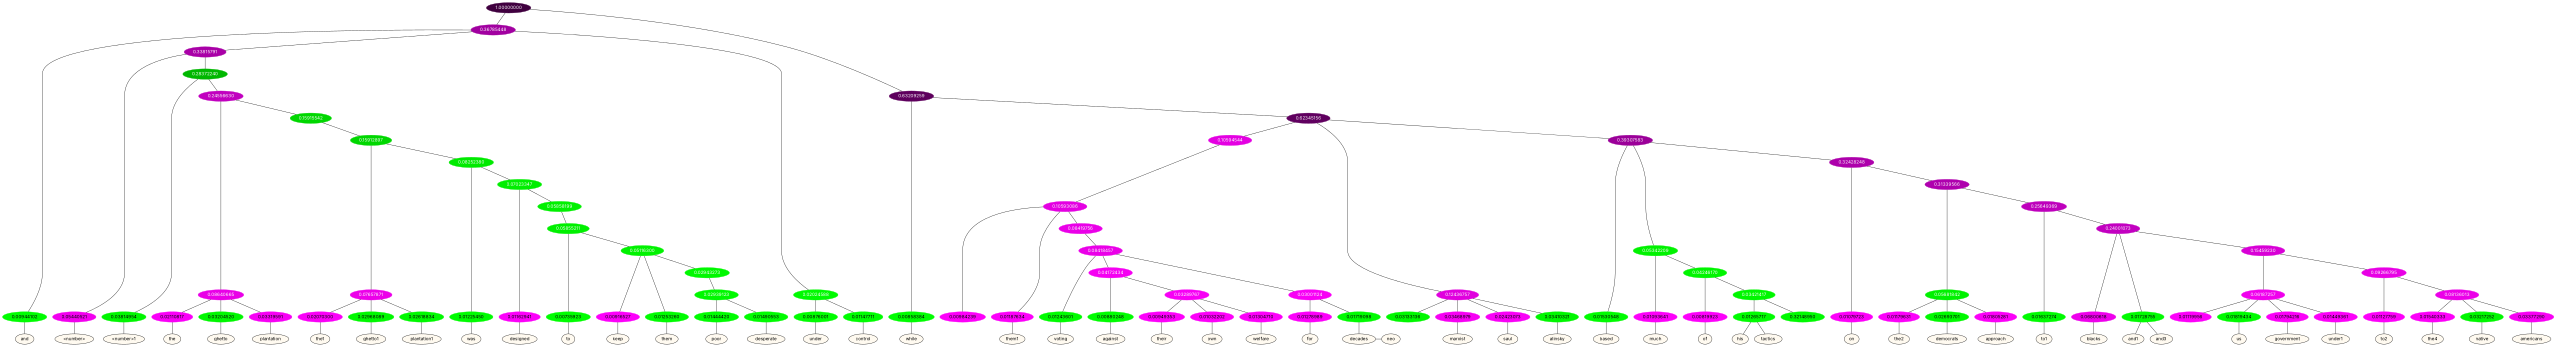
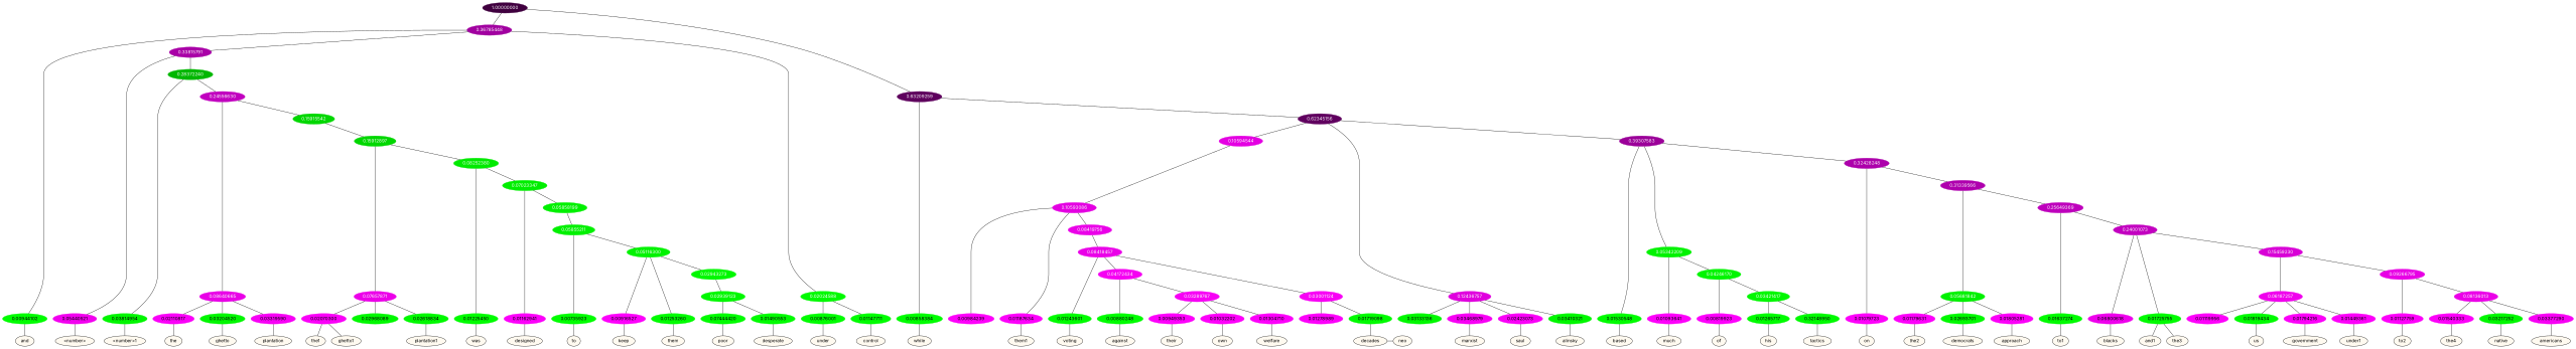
  graph {
    fontname=Inter
    node [color=black fontname=Inter format=png nodesep=0.001 ordering=out overlap_scaling=0.01 ranksep=0.001 style=filled fontcolor=black]
    edge [fontname=Inter]
    n1 [fillcolor=floralwhite height=0.15 label="\<number\>" style="filled,solid" width=0.15 fontcolor=""]
    n2 [fillcolor=floralwhite height=0.15 label="\<number\>1" style="filled,solid" width=0.15 fontcolor=""]
    n3 [fillcolor=floralwhite height=0.15 label=the style="filled,solid" width=0.15 fontcolor=""]
    n4 [fillcolor=floralwhite height=0.15 label=ghetto style="filled,solid" width=0.15 fontcolor=""]
    n5 [fillcolor=floralwhite height=0.15 label=plantation style="filled,solid" width=0.15 fontcolor=""]
    n6 [fillcolor=floralwhite height=0.15 label=the1 style="filled,solid" width=0.15 fontcolor=""]
    n7 [fillcolor=floralwhite height=0.15 label=ghetto1 style="filled,solid" width=0.15 fontcolor=""]
    n8 [fillcolor=floralwhite height=0.15 label=plantation1 style="filled,solid" width=0.15 fontcolor=""]
    n9 [fillcolor=floralwhite height=0.15 label=was style="filled,solid" width=0.15 fontcolor=""]
    n10 [fillcolor=floralwhite height=0.15 label=designed style="filled,solid" width=0.15 fontcolor=""]
    n11 [fillcolor=floralwhite height=0.15 label=to style="filled,solid" width=0.15 fontcolor=""]
    n12 [fillcolor=floralwhite height=0.15 label=keep style="filled,solid" width=0.15 fontcolor=""]
    n13 [fillcolor=floralwhite height=0.15 label=them style="filled,solid" width=0.15 fontcolor=""]
    n14 [fillcolor=floralwhite height=0.15 label=poor style="filled,solid" width=0.15 fontcolor=""]
    n15 [fillcolor=floralwhite height=0.15 label=desperate style="filled,solid" width=0.15 fontcolor=""]
    n16 [fillcolor=floralwhite height=0.15 label=and style="filled,solid" width=0.15 fontcolor=""]
    n17 [fillcolor=floralwhite height=0.15 label=under style="filled,solid" width=0.15 fontcolor=""]
    n18 [fillcolor=floralwhite height=0.15 label=control style="filled,solid" width=0.15 fontcolor=""]
    n19 [fillcolor=floralwhite height=0.15 label=while style="filled,solid" width=0.15 fontcolor=""]
    n20 [fillcolor=floralwhite height=0.15 label=them1 style="filled,solid" width=0.15 fontcolor=""]
    n21 [fillcolor=floralwhite height=0.15 label=voting style="filled,solid" width=0.15 fontcolor=""]
    n22 [fillcolor=floralwhite height=0.15 label=against style="filled,solid" width=0.15 fontcolor=""]
    n23 [fillcolor=floralwhite height=0.15 label=their style="filled,solid" width=0.15 fontcolor=""]
    n24 [fillcolor=floralwhite height=0.15 label=own style="filled,solid" width=0.15 fontcolor=""]
    n25 [fillcolor=floralwhite height=0.15 label=welfare style="filled,solid" width=0.15 fontcolor=""]
-   n26 [fillcolor=floralwhite height=0.15 label=for style="filled,solid" width=0.15 fontcolor=""]
    n27 [fillcolor=floralwhite height=0.15 label=decades style="filled,solid" width=0.15 fontcolor=""]
    n28 [fillcolor=floralwhite height=0.15 label=neo style="filled,solid" width=0.15 fontcolor=""]
    n29 [fillcolor=floralwhite height=0.15 label=marxist style="filled,solid" width=0.15 fontcolor=""]
    n30 [fillcolor=floralwhite height=0.15 label=saul style="filled,solid" width=0.15 fontcolor=""]
    n31 [fillcolor=floralwhite height=0.15 label=alinsky style="filled,solid" width=0.15 fontcolor=""]
    n32 [fillcolor=floralwhite height=0.15 label=based style="filled,solid" width=0.15 fontcolor=""]
    n33 [fillcolor=floralwhite height=0.15 label=much style="filled,solid" width=0.15 fontcolor=""]
    n34 [fillcolor=floralwhite height=0.15 label=of style="filled,solid" width=0.15 fontcolor=""]
    n35 [fillcolor=floralwhite height=0.15 label=his style="filled,solid" width=0.15 fontcolor=""]
    n36 [fillcolor=floralwhite height=0.15 label=tactics style="filled,solid" width=0.15 fontcolor=""]
    n37 [fillcolor=floralwhite height=0.15 label=on style="filled,solid" width=0.15 fontcolor=""]
    n38 [fillcolor=floralwhite height=0.15 label=the2 style="filled,solid" width=0.15 fontcolor=""]
    n39 [fillcolor=floralwhite height=0.15 label=democrats style="filled,solid" width=0.15 fontcolor=""]
    n40 [fillcolor=floralwhite height=0.15 label=approach style="filled,solid" width=0.15 fontcolor=""]
    n41 [fillcolor=floralwhite height=0.15 label=to1 style="filled,solid" width=0.15 fontcolor=""]
    n42 [fillcolor=floralwhite height=0.15 label=blacks style="filled,solid" width=0.15 fontcolor=""]
    n43 [fillcolor=floralwhite height=0.15 label=and1 style="filled,solid" width=0.15 fontcolor=""]
-   n44 [fillcolor=floralwhite height=0.15 label=and3 style="filled,solid" width=0.15 fontcolor=""]
+   n44 [fillcolor=floralwhite height=0.15 label=the3 style="filled,solid" width=0.15 fontcolor=""]
    n45 [fillcolor=floralwhite height=0.15 label=us style="filled,solid" width=0.15 fontcolor=""]
    n46 [fillcolor=floralwhite height=0.15 label=government style="filled,solid" width=0.15 fontcolor=""]
    n47 [fillcolor=floralwhite height=0.15 label=under1 style="filled,solid" width=0.15 fontcolor=""]
    n48 [fillcolor=floralwhite height=0.15 label=to2 style="filled,solid" width=0.15 fontcolor=""]
    n49 [fillcolor=floralwhite height=0.15 label=the4 style="filled,solid" width=0.15 fontcolor=""]
    n50 [fillcolor=floralwhite height=0.15 label=native style="filled,solid" width=0.15 fontcolor=""]
    n51 [fillcolor=floralwhite height=0.15 label=americans style="filled,solid" width=0.15 fontcolor=""]
    n52 [color="0.835 1.000 0.946" height=0.15 label=0.05440521 width=0.15]
    n53 [color="0.334 1.000 0.962" height=0.15 label=0.03814954 width=0.15]
    n54 [color="0.835 1.000 0.979" height=0.15 label=0.02110817 width=0.15]
    n55 [color="0.334 1.000 0.968" height=0.15 label=0.03204520 width=0.15]
-   n56 [color="0.835 1.000 0.967" height=0.15 label=0.03319591 width=0.15]
+   n56 [color="0.835 1.000 0.967" height=0.15 label=0.03319590 width=0.15]
    n57 [color="0.835 1.000 0.979" height=0.15 label=0.02070300 width=0.15]
    n58 [color="0.334 1.000 0.970" height=0.15 label=0.02968089 width=0.15]
    n59 [color="0.334 1.000 0.974" height=0.15 label=0.02618834 width=0.15]
    n60 [color="0.334 1.000 0.988" height=0.15 label=0.01225450 width=0.15]
    n61 [color="0.835 1.000 0.988" height=0.15 label=0.01162941 width=0.15]
    n62 [color="0.334 1.000 0.993" height=0.15 label=0.00735923 width=0.15]
    n63 [color="0.835 1.000 0.991" height=0.15 label=0.00916527 width=0.15]
    n64 [color="0.334 1.000 0.987" height=0.15 label=0.01253260 width=0.15]
-   n65 [color="0.334 1.000 0.986" height=0.15 label=0.01444420 width=0.15]
+   n65 [color="0.334 1.000 0.986" height=0.15 label=0.07444420 width=0.15]
    n66 [color="0.334 1.000 0.985" height=0.15 label=0.01490553 width=0.15]
    n67 [color="0.334 1.000 0.991" height=0.15 label=0.00944102 width=0.15]
    n68 [color="0.334 1.000 0.991" height=0.15 label=0.00876001 width=0.15]
    n69 [color="0.334 1.000 0.989" height=0.15 label=0.01147711 width=0.15]
    n70 [color="0.334 1.000 0.991" height=0.15 label=0.00858384 width=0.15]
    n71 [color="0.835 1.000 0.990" height=0.15 label=0.00984239 width=0.15]
    n72 [color="0.835 1.000 0.988" height=0.15 label=0.01187634 width=0.15]
    n73 [color="0.334 1.000 0.988" height=0.15 label=0.01243601 width=0.15]
    n74 [color="0.334 1.000 0.991" height=0.15 label=0.00880248 width=0.15]
    n75 [color="0.835 1.000 0.991" height=0.15 label=0.00949353 width=0.15]
    n76 [color="0.835 1.000 0.990" height=0.15 label=0.01032202 width=0.15]
    n77 [color="0.835 1.000 0.987" height=0.15 label=0.01304710 width=0.15]
    n78 [color="0.835 1.000 0.987" height=0.15 label=0.01278989 width=0.15]
    n79 [color="0.334 1.000 0.983" height=0.15 label=0.01719098 width=0.15]
    n80 [color="0.334 1.000 0.969" height=0.15 label=0.03133136 width=0.15]
    n81 [color="0.835 1.000 0.965" height=0.15 label=0.03468979 width=0.15]
    n82 [color="0.835 1.000 0.976" height=0.15 label=0.02423073 width=0.15]
    n83 [color="0.334 1.000 0.966" height=0.15 label=0.03410321 width=0.15]
    n84 [color="0.334 1.000 0.985" height=0.15 label=0.01530548 width=0.15]
    n85 [color="0.835 1.000 0.989" height=0.15 label=0.01093641 width=0.15]
    n86 [color="0.835 1.000 0.992" height=0.15 label=0.00819923 width=0.15]
    n87 [color="0.334 1.000 0.987" height=0.15 label=0.01265717 width=0.15]
    n88 [color="0.334 1.000 0.979" height=0.15 label=0.32148950 width=0.15]
    n89 [color="0.835 1.000 0.989" height=0.15 label=0.01079723 width=0.15]
    n90 [color="0.835 1.000 0.988" height=0.15 label=0.01179631 width=0.15]
    n91 [color="0.334 1.000 0.973" height=0.15 label=0.02693701 width=0.15]
    n92 [color="0.835 1.000 0.982" height=0.15 label=0.01805281 width=0.15]
    n93 [color="0.334 1.000 0.984" height=0.15 label=0.01637274 width=0.15]
    n94 [color="0.835 1.000 0.932" height=0.15 label=0.06800618 width=0.15]
-   n95 [color="0.334 1.000 0.983" height=0.15 label=0.01728755 width=0.15]
+   n95 [color="0.334 1.000 0.983" height=0.15 label=0.01725755 width=0.15]
    n96 [color="0.835 1.000 0.989" height=0.15 label=0.01119956 width=0.15]
    n97 [color="0.334 1.000 0.982" height=0.15 label=0.01819434 width=0.15]
    n98 [color="0.835 1.000 0.982" height=0.15 label=0.01794216 width=0.15]
    n99 [color="0.835 1.000 0.986" height=0.15 label=0.01449361 width=0.15]
    n100 [color="0.835 1.000 0.989" height=0.15 label=0.01127759 width=0.15]
    n101 [color="0.835 1.000 0.985" height=0.15 label=0.01540333 width=0.15]
    n102 [color="0.334 1.000 0.968" height=0.15 label=0.03217252 width=0.15]
    n103 [color="0.835 1.000 0.966" height=0.15 label=0.03377290 width=0.15]
    n104 [color="0.835 1.000 0.250" fontcolor=grey99 height=0.15 label=1.00000000 width=0.15]
    n105 [color="0.835 1.000 0.632" fontcolor=grey99 height=0.15 label=0.36785448 width=0.15]
    n106 [color="0.835 1.000 0.368" fontcolor=grey99 height=0.15 label=0.63209259 width=0.15]
    n107 [color="0.835 1.000 0.662" fontcolor=grey99 height=0.15 label=0.33815791 width=0.15]
    n108 [color="0.334 1.000 0.980" fontcolor=grey99 height=0.15 label=0.02024588 width=0.15]
    n109 [color="0.835 1.000 0.377" fontcolor=grey99 height=0.15 label=0.62345156 width=0.15]
    n110 [color="0.334 1.000 0.716" fontcolor=grey99 height=0.15 label=0.28372240 width=0.15]
    n111 [color="0.835 1.000 0.894" fontcolor=grey99 height=0.15 label=0.10594544 width=0.15]
    n112 [color="0.835 1.000 0.876" fontcolor=grey99 height=0.15 label=0.12436757 width=0.15]
    n113 [color="0.835 1.000 0.607" fontcolor=grey99 height=0.15 label=0.39307583 width=0.15]
    n114 [color="0.835 1.000 0.754" fontcolor=grey99 height=0.15 label=0.24556630 width=0.15]
    n115 [color="0.835 1.000 0.894" fontcolor=grey99 height=0.15 label=0.10593086 width=0.15]
    n116 [color="0.334 1.000 0.947" fontcolor=grey99 height=0.15 label=0.05342209 width=0.15]
    n117 [color="0.835 1.000 0.676" fontcolor=grey99 height=0.15 label=0.32428248 width=0.15]
    n118 [color="0.835 1.000 0.914" fontcolor=grey99 height=0.15 label=0.08640665 width=0.15]
    n119 [color="0.334 1.000 0.841" fontcolor=grey99 height=0.15 label=0.15915542 width=0.15]
    n120 [color="0.835 1.000 0.916" fontcolor=grey99 height=0.15 label=0.08419756 width=0.15]
    n121 [color="0.334 1.000 0.958" fontcolor=grey99 height=0.15 label=0.04246170 width=0.15]
    n122 [color="0.835 1.000 0.687" fontcolor=grey99 height=0.15 label=0.31339566 width=0.15]
    n123 [color="0.334 1.000 0.841" fontcolor=grey99 height=0.15 label=0.15912897 width=0.15]
    n124 [color="0.835 1.000 0.916" fontcolor=grey99 height=0.15 label=0.08418457 width=0.15]
    n125 [color="0.334 1.000 0.966" fontcolor=grey99 height=0.15 label=0.03421417 width=0.15]
    n126 [color="0.334 1.000 0.943" fontcolor=grey99 height=0.15 label=0.05681842 width=0.15]
    n127 [color="0.835 1.000 0.744" fontcolor=grey99 height=0.15 label=0.25649369 width=0.15]
    n128 [color="0.835 1.000 0.923" fontcolor=grey99 height=0.15 label=0.07657871 width=0.15]
    n129 [color="0.334 1.000 0.917" fontcolor=grey99 height=0.15 label=0.08252380 width=0.15]
    n130 [color="0.835 1.000 0.958" fontcolor=grey99 height=0.15 label=0.04172434 width=0.15]
    n131 [color="0.835 1.000 0.970" fontcolor=grey99 height=0.15 label=0.03001124 width=0.15]
    n132 [color="0.835 1.000 0.760" fontcolor=grey99 height=0.15 label=0.24001073 width=0.15]
    n133 [color="0.334 1.000 0.930" fontcolor=grey99 height=0.15 label=0.07023347 width=0.15]
    n134 [color="0.835 1.000 0.967" fontcolor=grey99 height=0.15 label=0.03289767 width=0.15]
    n135 [color="0.835 1.000 0.845" fontcolor=grey99 height=0.15 label=0.15459230 width=0.15]
    n136 [color="0.334 1.000 0.941" fontcolor=grey99 height=0.15 label=0.05858199 width=0.15]
    n137 [color="0.835 1.000 0.938" fontcolor=grey99 height=0.15 label=0.06187257 width=0.15]
    n138 [color="0.835 1.000 0.907" fontcolor=grey99 height=0.15 label=0.09266795 width=0.15]
    n139 [color="0.334 1.000 0.941" fontcolor=grey99 height=0.15 label=0.05855211 width=0.15]
    n140 [color="0.835 1.000 0.919" fontcolor=grey99 height=0.15 label=0.08136013 width=0.15]
    n141 [color="0.334 1.000 0.949" fontcolor=grey99 height=0.15 label=0.05116300 width=0.15]
    n142 [color="0.334 1.000 0.971" fontcolor=grey99 height=0.15 label=0.02943273 width=0.15]
    n143 [color="0.334 1.000 0.971" fontcolor=grey99 height=0.15 label=0.02939123 width=0.15]
    subgraph sub_1 {
      rank=same
      n1
      n2
      n3
      n4
      n5
      n6
      n7
      n8
      n9
      n10
      n11
      n12
      n13
      n14
      n15
      n16
      n17
      n18
      n19
      n20
      n21
      n22
      n23
      n24
      n25
-     n26
      n27
      n28
      n29
      n30
      n31
      n32
      n33
      n34
      n35
      n36
      n37
      n38
      n39
      n40
      n41
      n42
      n43
      n44
      n45
      n46
      n47
      n48
      n49
      n50
      n51
    }
    subgraph sub_2 {
      rank=same
      n52
      n53
      n54
      n55
      n56
      n57
      n58
      n59
      n60
      n61
      n62
      n63
      n64
      n65
      n66
      n67
      n68
      n69
      n70
      n71
      n72
      n73
      n74
      n75
      n76
      n77
      n78
      n79
      n80
      n81
      n82
      n83
      n84
      n85
      n86
      n87
      n88
      n89
      n90
      n91
      n92
      n93
      n94
      n95
      n96
      n97
      n98
      n99
      n100
      n101
      n102
      n103
    }
    n27 -- n28
    n52 -- n1
    n53 -- n2
    n54 -- n3
    n55 -- n4
    n56 -- n5
    n57 -- n6
-   n58 -- n7
+   n57 -- n7
    n59 -- n8
    n60 -- n9
    n61 -- n10
    n62 -- n11
    n63 -- n12
    n64 -- n13
    n65 -- n14
    n66 -- n15
    n67 -- n16
    n68 -- n17
    n69 -- n18
    n70 -- n19
    n72 -- n20
    n73 -- n21
    n74 -- n22
    n75 -- n23
    n76 -- n24
    n77 -- n25
-   n78 -- n26
    n79 -- n27
    n81 -- n29
    n82 -- n30
    n83 -- n31
    n84 -- n32
    n85 -- n33
    n86 -- n34
    n87 -- n35
-   n87 -- n36
+   n88 -- n36
    n89 -- n37
    n90 -- n38
    n91 -- n39
    n92 -- n40
    n93 -- n41
    n94 -- n42
    n95 -- n43
    n95 -- n44
    n97 -- n45
    n98 -- n46
    n99 -- n47
    n100 -- n48
    n101 -- n49
    n102 -- n50
    n103 -- n51
    n104 -- n105
    n104 -- n106
    n105 -- n67
    n105 -- n107
    n105 -- n108
    n106 -- n70
    n106 -- n109
    n107 -- n52
    n107 -- n110
    n108 -- n68
    n108 -- n69
    n109 -- n111
    n109 -- n112
    n109 -- n113
    n110 -- n53
    n110 -- n114
    n111 -- n115
    n112 -- n80
    n112 -- n81
    n112 -- n82
    n112 -- n83
    n113 -- n84
    n113 -- n116
    n113 -- n117
    n114 -- n118
    n114 -- n119
    n115 -- n71
    n115 -- n72
    n115 -- n120
    n116 -- n85
    n116 -- n121
    n117 -- n89
    n117 -- n122
    n118 -- n54
    n118 -- n55
    n118 -- n56
    n119 -- n123
    n120 -- n124
    n121 -- n86
    n121 -- n125
    n122 -- n126
    n122 -- n127
    n123 -- n128
    n123 -- n129
    n124 -- n73
    n124 -- n130
    n124 -- n131
    n125 -- n87
    n125 -- n88
    n126 -- n90
    n126 -- n91
    n126 -- n92
    n127 -- n93
    n127 -- n132
    n128 -- n57
    n128 -- n58
    n128 -- n59
    n129 -- n60
    n129 -- n133
    n130 -- n74
    n130 -- n134
    n131 -- n78
    n131 -- n79
    n132 -- n94
    n132 -- n95
    n132 -- n135
    n133 -- n61
    n133 -- n136
    n134 -- n75
    n134 -- n76
    n134 -- n77
    n135 -- n137
    n135 -- n138
    n136 -- n139
    n137 -- n96
    n137 -- n97
    n137 -- n98
    n137 -- n99
    n138 -- n100
    n138 -- n140
    n139 -- n62
    n139 -- n141
    n140 -- n101
    n140 -- n102
    n140 -- n103
    n141 -- n63
    n141 -- n64
    n141 -- n142
    n142 -- n143
    n143 -- n65
    n143 -- n66
  }
